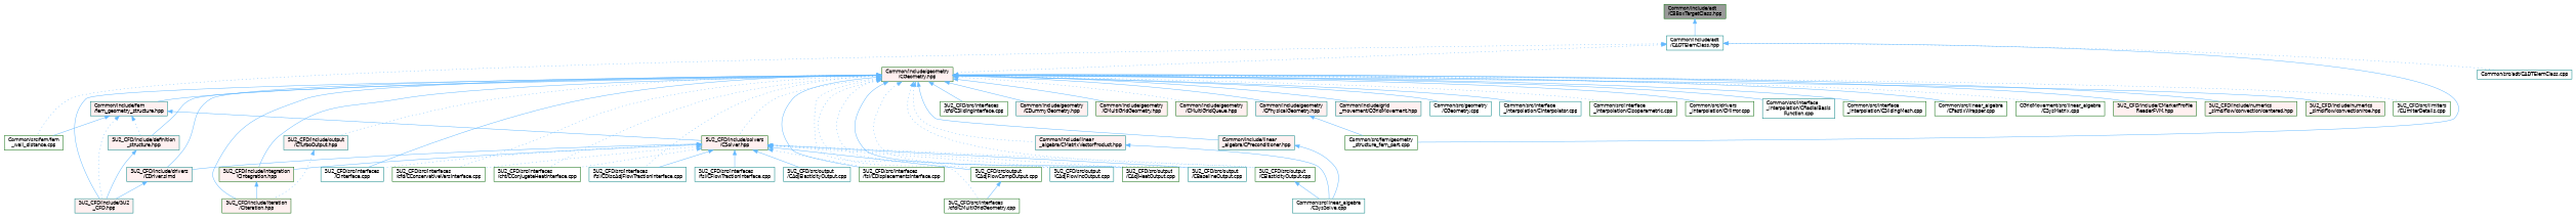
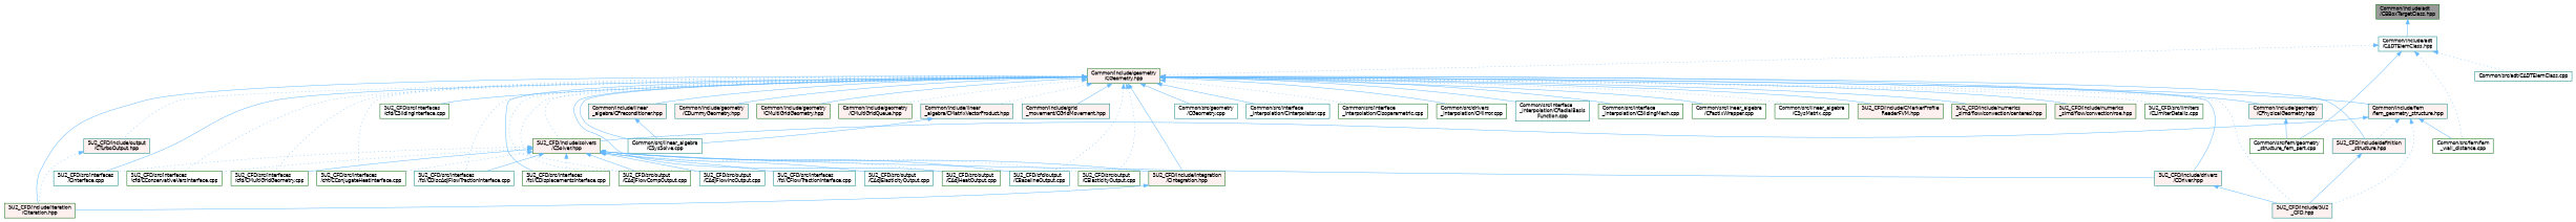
  digraph {
    fontname="DejaVu Sans"
    node [color=darkgreen fillcolor=white fontname="DejaVu Sans" fontsize=10 shape=box style=filled]
    edge [color=steelblue1 dir=back fontname="DejaVu Sans" fontsize=10 labelfontname=Helvetica labelfontsize=10 style=solid]
    n1 [fillcolor=grey60 fontcolor=black height=0.2 label="Common/include/adt\l/CBBoxTargetClass.hpp" width=0.4]
    n2 [color=teal height=0.2 label="Common/include/adt\l/CADTElemClass.hpp" width=0.4]
    n3 [fillcolor="#FFF0F0" height=0.2 label="Common/include/geometry\l/CGeometry.hpp" width=0.4]
    n4 [height=0.2 label="Common/src/fem/fem\l_wall_distance.cpp" width=0.4]
    n5 [height=0.2 label="Common/src/fem/geometry\l_structure_fem_part.cpp" width=0.4]
    n6 [color=teal height=0.2 label="Common/src/adt/CADTElemClass.cpp" width=0.4]
    n7 [color=teal fillcolor="#FFF0F0" height=0.2 label="Common/include/fem\l/fem_geometry_structure.hpp" width=0.4]
    n8 [color=teal fillcolor="#FFF0F0" height=0.2 label="SU2_CFD/include/SU2\l_CFD.hpp" width=0.4]
    n9 [color=teal fillcolor="#FFF0F0" height=0.2 label="SU2_CFD/include/definition\l_structure.hpp" width=0.4]
    n10 [fillcolor="#FFF0F0" height=0.2 label="SU2_CFD/include/solvers\l/CSolver.hpp" width=0.4]
-   n11 [color=teal fillcolor="#FFF0F0" height=0.2 label="SU2_CFD/include/drivers\l/CDriver.simd" width=0.4]
+   n11 [color=teal fillcolor="#FFF0F0" height=0.2 label="SU2_CFD/include/drivers\l/CDriver.hpp" width=0.4]
    n12 [fillcolor="#FFF0F0" height=0.2 label="SU2_CFD/include/integration\l/CIntegration.hpp" width=0.4]
    n13 [fillcolor="#FFF0F0" height=0.2 label="SU2_CFD/include/iteration\l/CIteration.hpp" width=0.4]
    n14 [color=teal height=0.2 label="SU2_CFD/src/interfaces\l/CInterface.cpp" width=0.4]
    n15 [height=0.2 label="SU2_CFD/src/interfaces\l/cfd/CConservativeVarsInterface.cpp" width=0.4]
    n16 [height=0.2 label="SU2_CFD/src/interfaces\l/cfd/CMultiGridGeometry.cpp" width=0.4]
    n17 [height=0.2 label="SU2_CFD/src/interfaces\l/cfd/CSlidingInterface.cpp" width=0.4]
    n18 [height=0.2 label="SU2_CFD/src/interfaces\l/cht/CConjugateHeatInterface.cpp" width=0.4]
    n19 [color=teal height=0.2 label="SU2_CFD/src/interfaces\l/fsi/CDiscAdjFlowTractionInterface.cpp" width=0.4]
    n20 [height=0.2 label="SU2_CFD/src/interfaces\l/fsi/CDisplacementsInterface.cpp" width=0.4]
    n21 [height=0.2 label="SU2_CFD/src/output\l/CAdjFlowCompOutput.cpp" width=0.4]
    n22 [color=teal height=0.2 label="SU2_CFD/src/output\l/CAdjFlowIncOutput.cpp" width=0.4]
    n23 [height=0.2 label="SU2_CFD/src/output\l/CAdjHeatOutput.cpp" width=0.4]
-   n24 [color=teal height=0.2 label="SU2_CFD/src/output\l/CBaselineOutput.cpp" width=0.4]
+   n24 [color=teal height=0.2 label="SU2_CFD/cfd/output\l/CBaselineOutput.cpp" width=0.4]
    n25 [height=0.2 label="SU2_CFD/src/output\l/CElasticityOutput.cpp" width=0.4]
    n26 [color=teal fillcolor="#FFF0F0" height=0.2 label="Common/include/geometry\l/CDummyGeometry.hpp" width=0.4]
    n27 [fillcolor="#FFF0F0" height=0.2 label="Common/include/geometry\l/CMultiGridGeometry.hpp" width=0.4]
    n28 [fillcolor="#FFF0F0" height=0.2 label="Common/include/geometry\l/CMultiGridQueue.hpp" width=0.4]
    n29 [color=teal fillcolor="#FFF0F0" height=0.2 label="Common/include/geometry\l/CPhysicalGeometry.hpp" width=0.4]
    n30 [color=teal fillcolor="#FFF0F0" height=0.2 label="Common/include/grid\l_movement/CGridMovement.hpp" width=0.4]
    n31 [color=teal fillcolor="#FFF0F0" height=0.2 label="Common/include/linear\l_algebra/CMatrixVectorProduct.hpp" width=0.4]
    n32 [color=teal height=0.2 label="Common/src/linear_algebra\l/CSysSolve.cpp" width=0.4]
    n33 [color=teal fillcolor="#FFF0F0" height=0.2 label="Common/include/linear\l_algebra/CPreconditioner.hpp" width=0.4]
    n34 [color=teal height=0.2 label="Common/src/geometry\l/CGeometry.cpp" width=0.4]
    n35 [color=teal height=0.2 label="Common/src/interface\l_interpolation/CInterpolator.cpp" width=0.4]
    n36 [height=0.2 label="Common/src/interface\l_interpolation/CIsoparametric.cpp" width=0.4]
    n37 [height=0.2 label="Common/src/drivers\l_interpolation/CMirror.cpp" width=0.4]
    n38 [color=teal height=0.2 label="Common/src/interface\l_interpolation/CRadialBasis\lFunction.cpp" width=0.4]
    n39 [height=0.2 label="Common/src/interface\l_interpolation/CSlidingMesh.cpp" width=0.4]
    n40 [height=0.2 label="Common/src/linear_algebra\l/CPastixWrapper.cpp" width=0.4]
-   n41 [height=0.2 label="CGridMovement/src/linear_algebra\l/CSysMatrix.cpp" width=0.4]
+   n41 [height=0.2 label="Common/src/linear_algebra\l/CSysMatrix.cpp" width=0.4]
    n42 [fillcolor="#FFF0F0" height=0.2 label="SU2_CFD/include/CMarkerProfile\lReaderFVM.hpp" width=0.4]
    n43 [fillcolor="#FFF0F0" height=0.2 label="SU2_CFD/include/numerics\l_simd/flow/convection/centered.hpp" width=0.4]
    n44 [fillcolor="#FFF0F0" height=0.2 label="SU2_CFD/include/numerics\l_simd/flow/convection/roe.hpp" width=0.4]
    n45 [color=teal fillcolor="#FFF0F0" height=0.2 label="SU2_CFD/include/output\l/CTurboOutput.hpp" width=0.4]
    n46 [height=0.2 label="SU2_CFD/src/limiters\l/CLimiterDetails.cpp" width=0.4]
    n47 [color=teal height=0.2 label="SU2_CFD/src/interfaces\l/fsi/CFlowTractionInterface.cpp" width=0.4]
    n48 [color=teal height=0.2 label="SU2_CFD/src/output\l/CAdjElasticityOutput.cpp" width=0.4]
    n1 -> n2
    n2 -> n3 [style=dotted]
    n2 -> n4 [style=dotted]
    n2 -> n5
    n2 -> n6 [style=dotted]
    n3 -> n7
-   n3 -> n8
+   n3 -> n8 [style=dotted]
    n3 -> n9
    n3 -> n10 [style=dotted]
    n3 -> n11
    n3 -> n12
    n3 -> n13
    n3 -> n14
    n3 -> n15 [style=dotted]
    n3 -> n16 [style=dotted]
    n3 -> n17
    n3 -> n18 [style=dotted]
    n3 -> n19 [style=dotted]
    n3 -> n20
    n3 -> n21 [style=dotted]
    n3 -> n22 [style=dotted]
    n3 -> n23
    n3 -> n24 [style=dotted]
    n3 -> n25 [style=dotted]
    n3 -> n26
    n3 -> n27
    n3 -> n28 [style=dotted]
    n3 -> n29
    n3 -> n30
    n3 -> n31 [style=dotted]
-   n25 -> n32
+   n3 -> n32
    n3 -> n33
    n3 -> n34
    n3 -> n35
    n3 -> n36 [style=dotted]
    n3 -> n37
    n3 -> n38
    n3 -> n39
    n3 -> n40
    n3 -> n41 [style=dotted]
    n3 -> n42
    n3 -> n43
    n3 -> n44
    n3 -> n45 [style=dotted]
    n3 -> n46 [style=dotted]
    n7 -> n4
    n7 -> n8 [style=dotted]
    n7 -> n9 [style=dotted]
    n7 -> n10
    n9 -> n8
    n10 -> n11
    n10 -> n12
    n10 -> n14 [style=dotted]
    n10 -> n15 [style=dotted]
-   n21 -> n16
+   n10 -> n16
    n10 -> n18 [style=dotted]
    n10 -> n19
    n10 -> n20 [style=dotted]
    n10 -> n21
-   n10 -> n22 [style=dotted]
+   n10 -> n22
    n10 -> n23 [style=dotted]
    n10 -> n24
    n10 -> n25 [style=dotted]
    n10 -> n47
    n10 -> n48
    n11 -> n8
    n12 -> n13
    n29 -> n5
    n31 -> n32
    n33 -> n32
    n45 -> n13 [style=dotted]
  }
